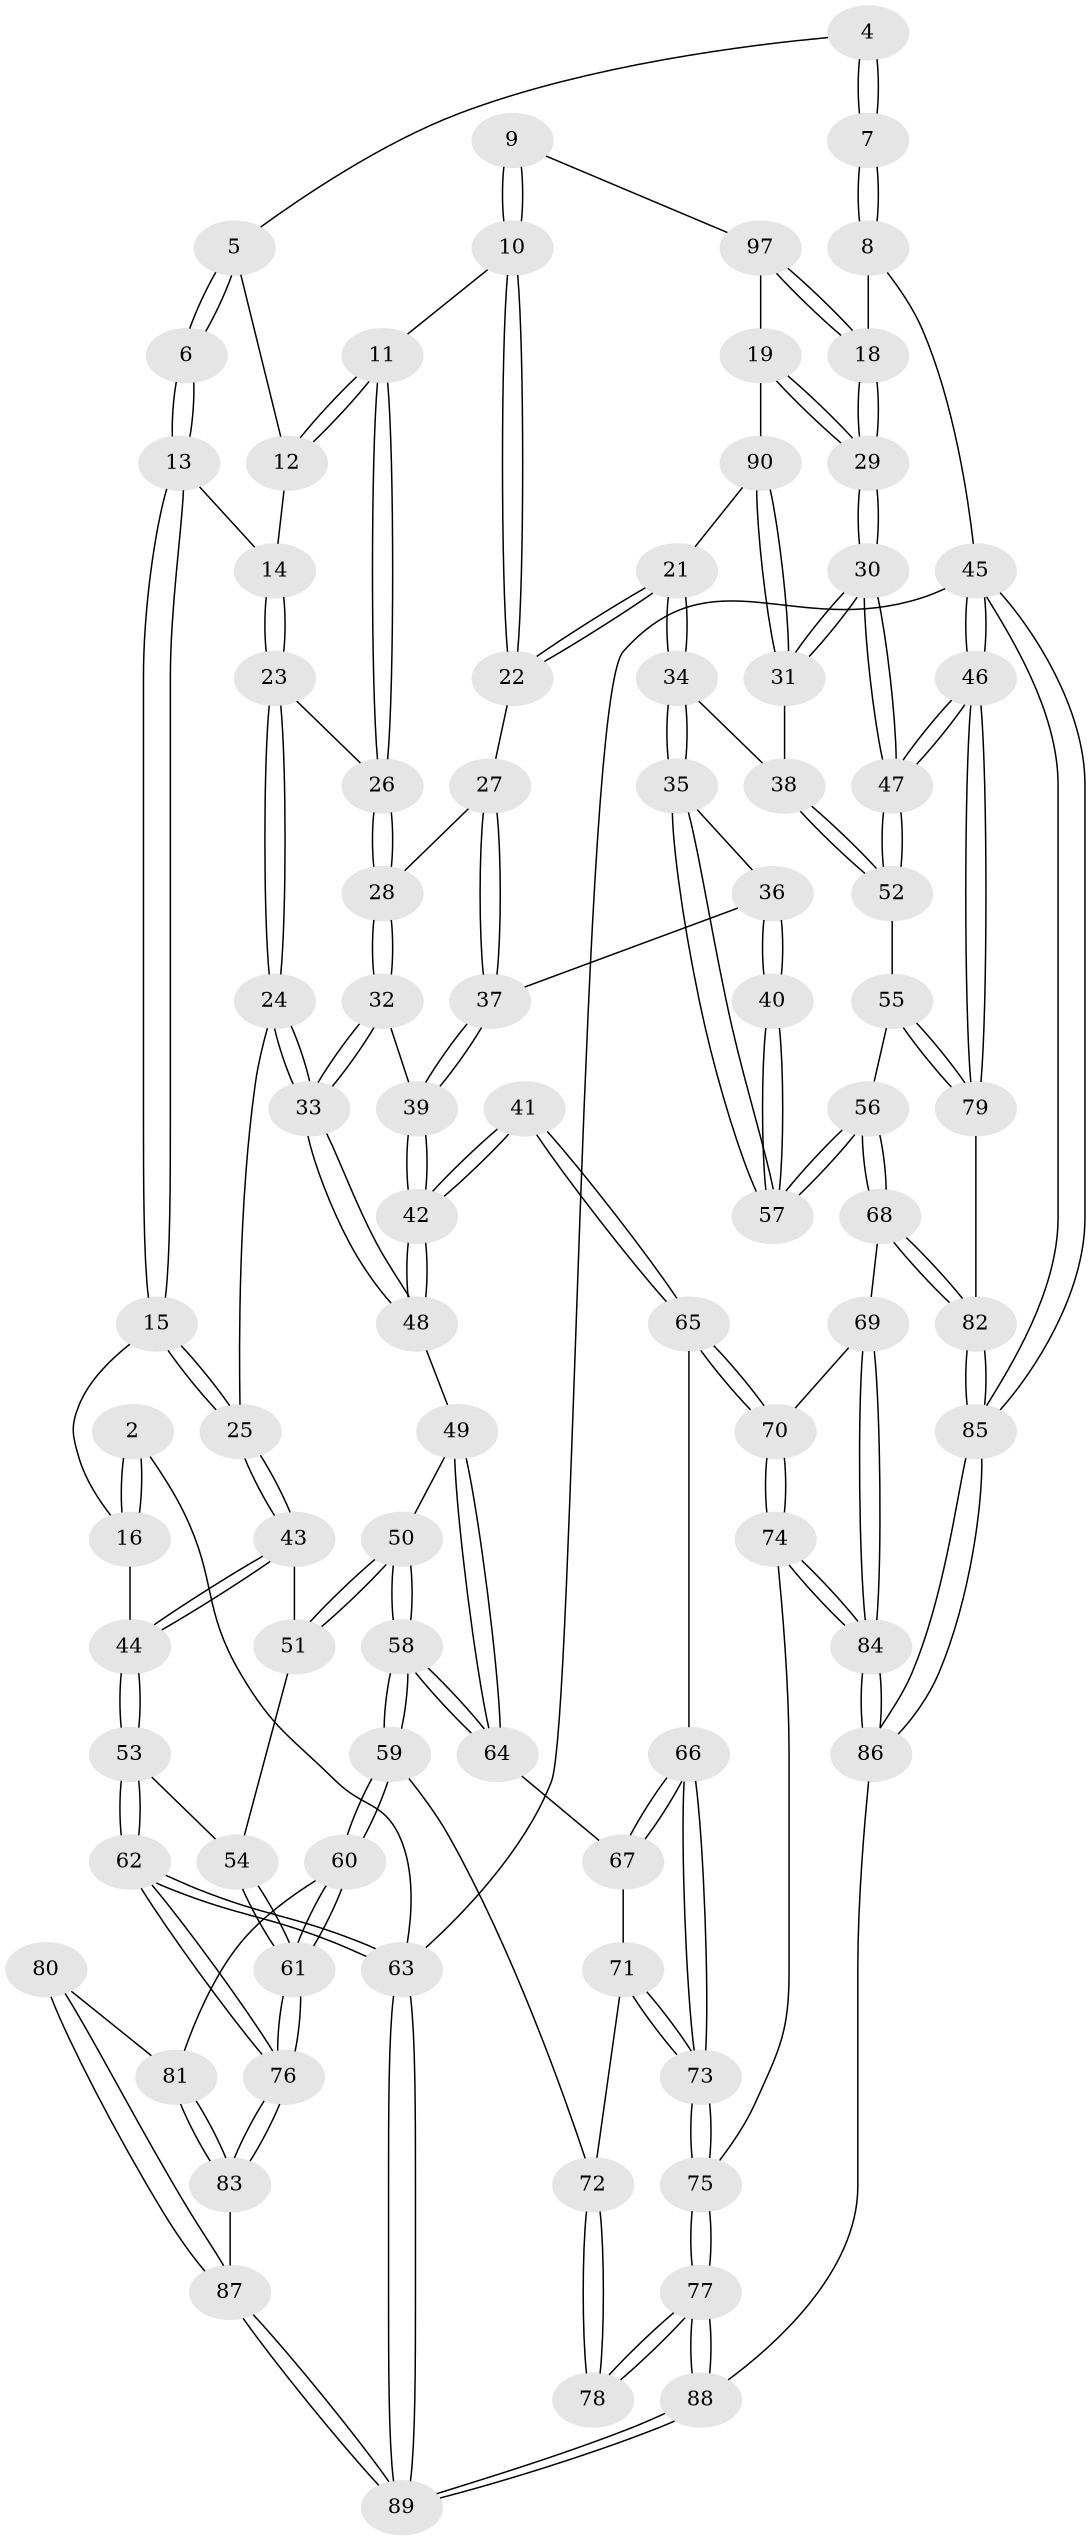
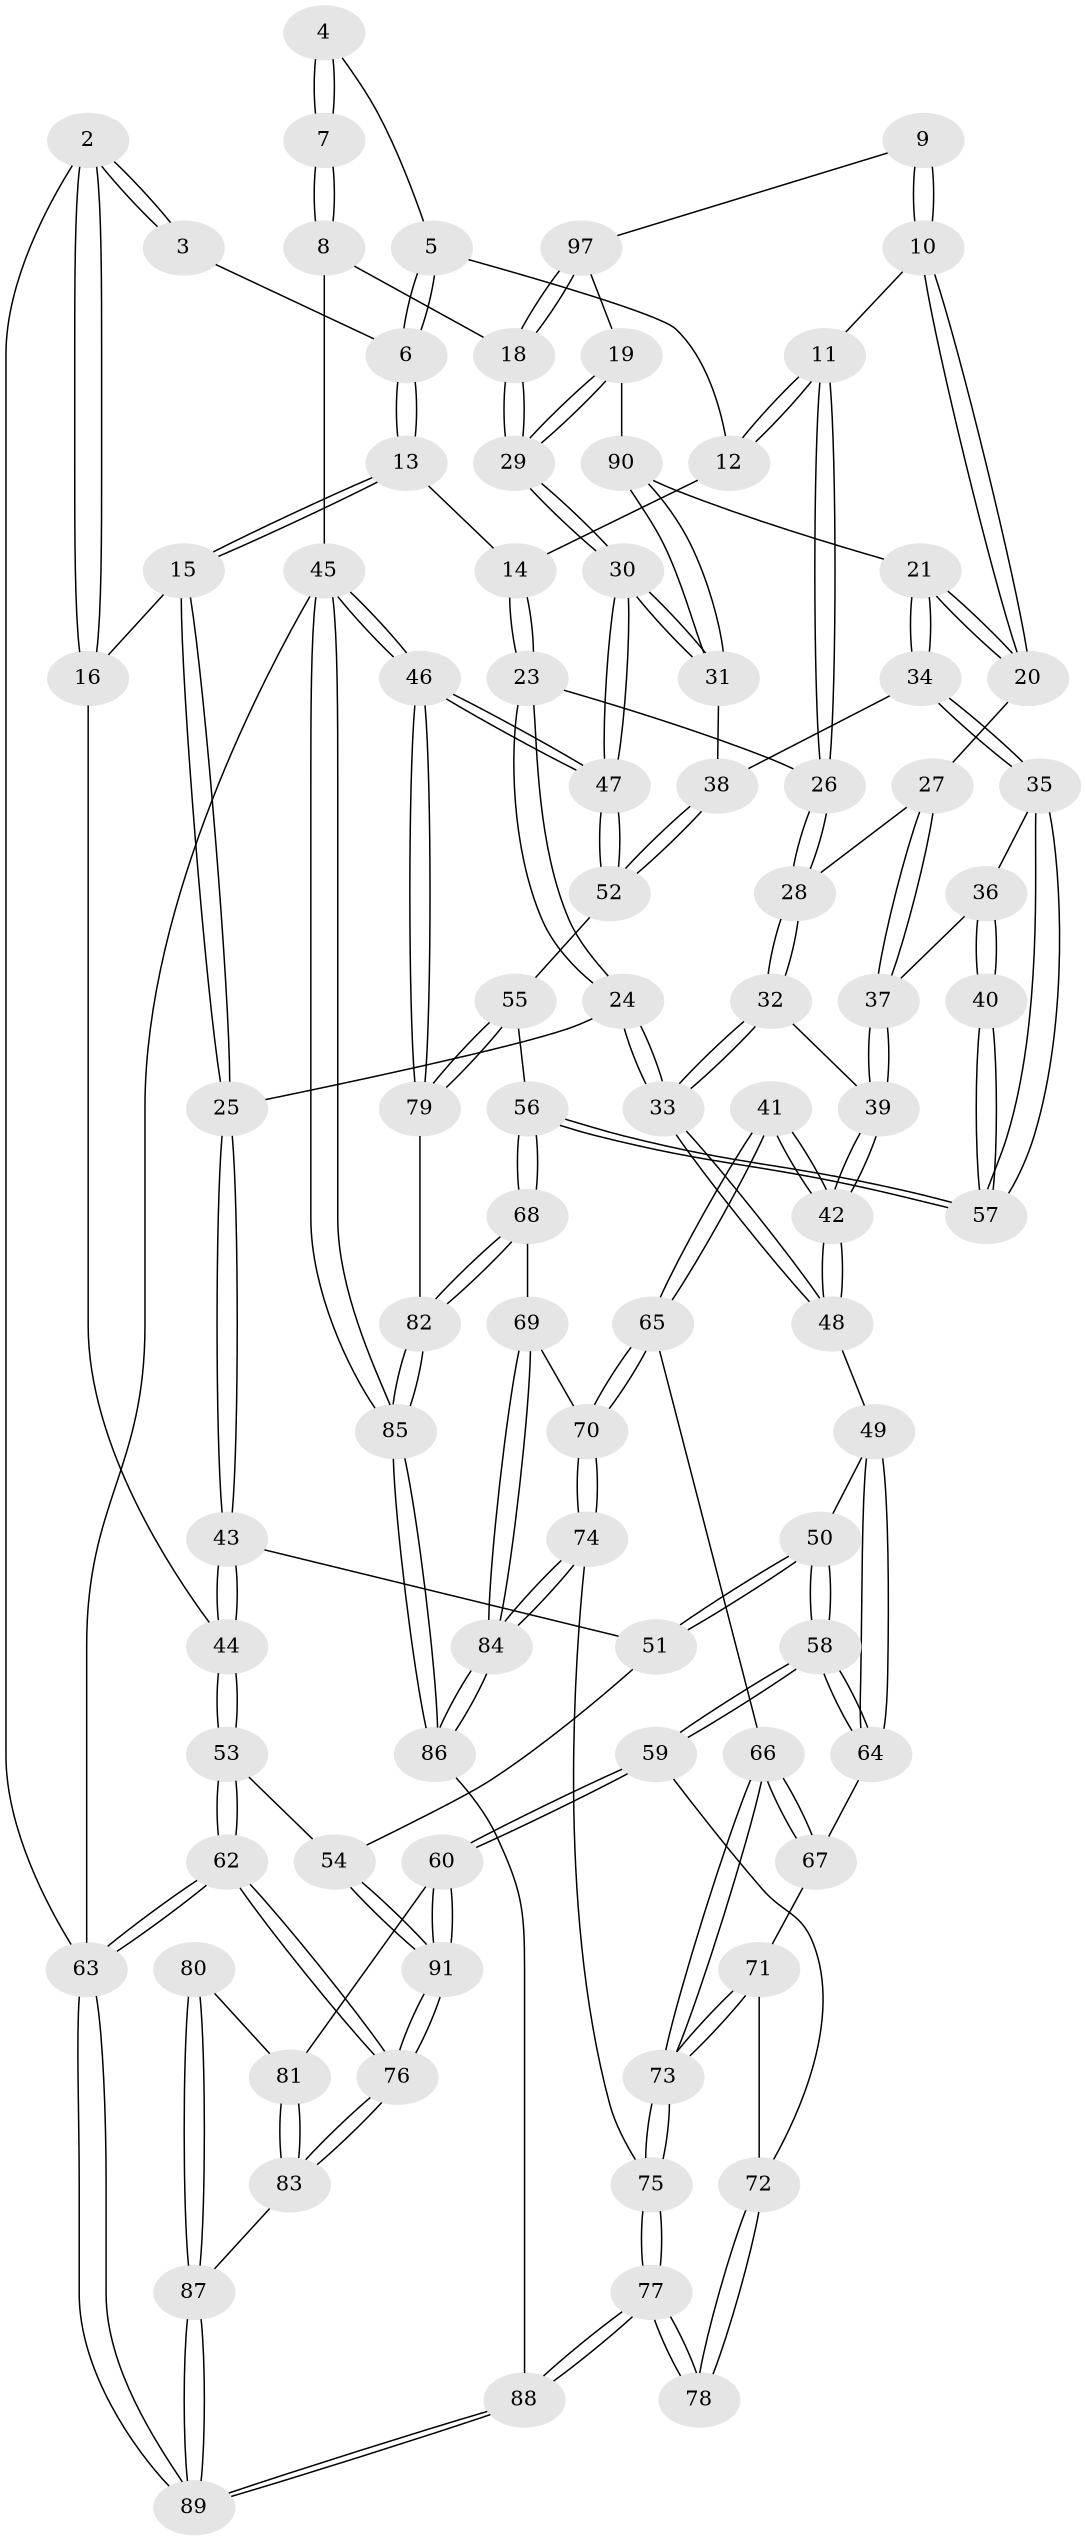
  graph {
    node [color=gray90 style=filled]
    2
+   3
    16
    63
    4
    5
    7
    8
    18
    45
    6
    44
    89
    13
    12
    14
    15
    9
    10
    n20 [label=97]
    29
    46
    85
    11
-   22
+   22 [label=20]
    19
    26
    27
    28
    23
    25
    24
    43
    53
    n35 [label=90]
    30
    21
    31
    34
    38
    35
    37
    33
    48
    51
    32
    39
    47
    52
    42
    49
    36
    57
    40
    55
    41
    65
    66
    70
    54
    62
    79
    86
    82
    50
    64
    58
    67
    59
-   61
+   61 [label=91]
    56
    76
    68
    69
    60
    72
    81
    78
    83
    71
    73
    74
    75
    84
    77
    88
    87
    80
+   2 -- 3
+   2 -- 3
    2 -- 16
    2 -- 16
    2 -- 63
+   3 -- 6
    16 -- 44
    63 -- 89
    63 -- 89
    4 -- 5
    4 -- 7
    4 -- 7
    5 -- 6
    5 -- 6
    5 -- 12
    7 -- 8
    7 -- 8
    8 -- 18
    8 -- 45
    18 -- 29
    18 -- 29
    45 -- 63
    45 -- 46
    45 -- 46
    45 -- 85
    45 -- 85
    6 -- 13
    6 -- 13
    44 -- 53
    44 -- 53
    13 -- 14
    13 -- 15
    13 -- 15
    12 -- 14
    14 -- 23
    14 -- 23
    15 -- 16
    15 -- 25
    15 -- 25
    9 -- 10
    9 -- 10
    9 -- n20
    10 -- 11
    10 -- 22
    10 -- 22
    n20 -- 18
    n20 -- 18
    n20 -- 19
    29 -- 30
    29 -- 30
    46 -- 47
    46 -- 47
    46 -- 79
    46 -- 79
    85 -- 86
    85 -- 86
    11 -- 12
    11 -- 12
    11 -- 26
    11 -- 26
    22 -- 27
    19 -- 29
    19 -- 29
    19 -- n35
    26 -- 28
    26 -- 28
    27 -- 28
    27 -- 37
    27 -- 37
    28 -- 32
    28 -- 32
    23 -- 26
    23 -- 24
    23 -- 24
    25 -- 43
    25 -- 43
    24 -- 25
    24 -- 33
    24 -- 33
    43 -- 44
    43 -- 44
    43 -- 51
    53 -- 54
    53 -- 62
    53 -- 62
    n35 -- 21
    n35 -- 31
    n35 -- 31
    30 -- 31
    30 -- 31
    30 -- 47
    30 -- 47
    21 -- 22
    21 -- 22
    21 -- 34
    21 -- 34
    31 -- 38
    34 -- 38
    34 -- 35
    34 -- 35
    38 -- 52
    38 -- 52
    35 -- 36
    35 -- 57
    35 -- 57
    37 -- 39
    37 -- 39
    33 -- 48
    33 -- 48
    48 -- 49
    51 -- 54
    32 -- 33
    32 -- 33
    32 -- 39
    39 -- 42
    39 -- 42
    47 -- 52
    47 -- 52
    52 -- 55
    42 -- 48
    42 -- 48
    49 -- 50
    49 -- 64
    49 -- 64
    36 -- 37
    36 -- 40
    36 -- 40
    40 -- 57
    40 -- 57
    55 -- 79
    55 -- 79
    55 -- 56
    41 -- 42
    41 -- 42
    41 -- 65
    41 -- 65
    65 -- 66
    65 -- 70
    65 -- 70
    66 -- 67
    66 -- 67
    66 -- 73
    66 -- 73
    70 -- 74
    70 -- 74
    54 -- 61
    54 -- 61
    62 -- 63
    62 -- 63
    62 -- 76
    62 -- 76
    79 -- 82
    86 -- 88
    82 -- 85
    82 -- 85
    50 -- 51
    50 -- 51
    50 -- 58
    50 -- 58
    64 -- 67
    58 -- 64
    58 -- 64
    58 -- 59
    58 -- 59
    67 -- 71
    59 -- 60
    59 -- 60
    59 -- 72
    61 -- 76
    61 -- 76
    56 -- 57
    56 -- 57
    56 -- 68
    56 -- 68
    76 -- 83
    76 -- 83
    68 -- 82
    68 -- 82
    68 -- 69
    69 -- 70
    69 -- 84
    69 -- 84
    60 -- 61
    60 -- 61
    60 -- 81
    72 -- 78
    72 -- 78
    81 -- 83
    81 -- 83
    83 -- 87
    71 -- 72
    71 -- 73
    71 -- 73
    73 -- 75
    73 -- 75
    74 -- 75
    74 -- 84
    74 -- 84
    75 -- 77
    75 -- 77
    84 -- 86
    84 -- 86
    77 -- 78
    77 -- 78
    77 -- 88
    77 -- 88
    88 -- 89
    88 -- 89
    87 -- 89
    87 -- 89
    80 -- 81
    80 -- 87
    80 -- 87
  }
